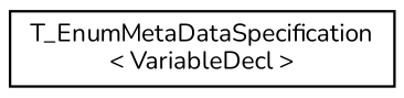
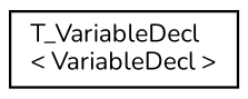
  digraph {
    rankdir=LR
    fontname=Nunito
-   n1 [color=black fillcolor=white fontname=Nunito fontsize=10 height=0.2 label="T_EnumMetaDataSpecification\l\< VariableDecl \>" shape=record style=filled width=0.4]
+   n1 [color=black fillcolor=white fontname=Nunito fontsize=10 height=0.2 label="T_VariableDecl\l\< VariableDecl \>" shape=record style=filled width=0.4]
  }
